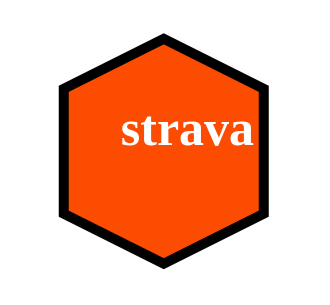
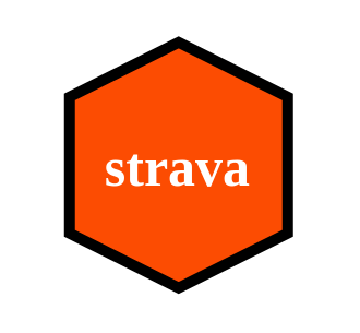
  <mxCell id="0" />
  <mxCell id="1" parent="0" />
  <mxCell id="2" value="" style="shape=hexagon;perimeter=hexagonPerimeter2;whiteSpace=wrap;html=1;fixedSize=1;rotation=90;strokeWidth=4;fillColor=#fc4c02;" vertex="1" parent="1"><mxGeometry x="20" y="20" width="90" height="80" as="geometry" /></mxCell>
- <mxCell id="3" value="&lt;b&gt;&lt;font face=&quot;Inconsolata-Black&quot; style=&quot;font-size: 20px&quot;&gt;strava&lt;/font&gt;&lt;/b&gt;" style="text;html=1;align=center;verticalAlign=middle;whiteSpace=wrap;rounded=0;fontColor=#FFFFFF;" vertex="1" parent="1"><mxGeometry x="45" y="35" width="60" height="30" as="geometry" /></mxCell>
+ <mxCell id="3" value="&lt;b&gt;&lt;font face=&quot;Inconsolata-Black&quot; style=&quot;font-size: 20px&quot;&gt;strava&lt;/font&gt;&lt;/b&gt;" style="text;html=1;align=center;verticalAlign=middle;whiteSpace=wrap;rounded=0;fontColor=#FFFFFF;" vertex="1" parent="1"><mxGeometry x="35" y="45" width="60" height="30" as="geometry" /></mxCell>
